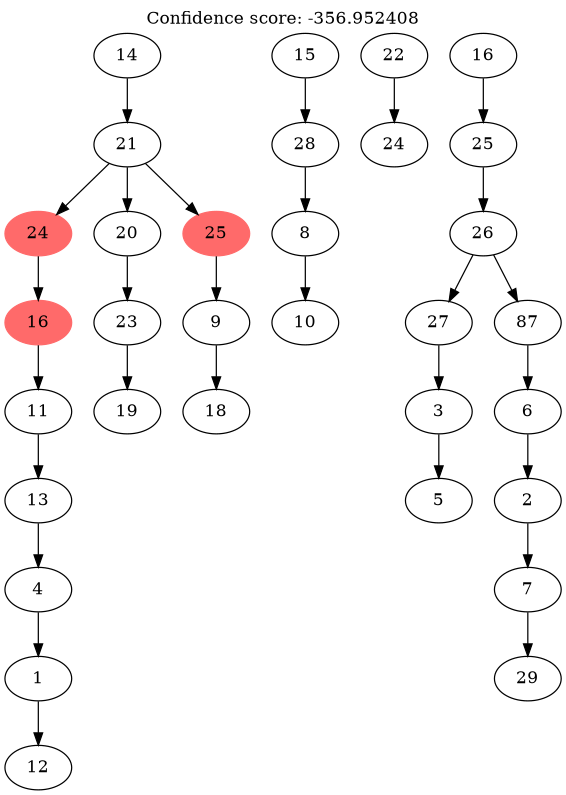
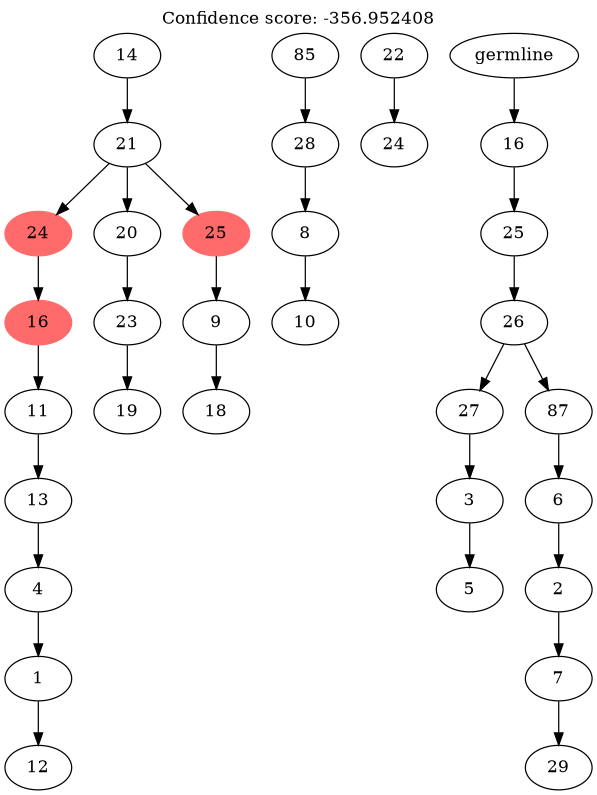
  digraph {
    label="Confidence score: -356.952408"
    labelloc=t
    n1 [label=1]
    n2 [label=12]
    n3 [label=4]
    n4 [label=13]
    n5 [label=11]
    n6 [color=indianred1 label=16 style=filled]
    n7 [color=indianred1 label=24 style=filled]
    n8 [label=23]
    n9 [label=19]
    n10 [label=20]
    n11 [label=8]
    n12 [label=10]
    n13 [label=28]
-   n14 [label=15]
+   n14 [label=85]
    n15 [label=18]
    n16 [label=9]
    n17 [color=indianred1 label=25 style=filled]
    n18 [label=21]
    n19 [label=14]
    n20 [label=24]
    n21 [label=22]
    n22 [label=5]
    n23 [label=3]
    n24 [label=27]
    n25 [label=7]
    n26 [label=29]
    n27 [label=2]
    n28 [label=6]
    n29 [label=87]
    n30 [label=26]
    n31 [label=25]
    n32 [label=16]
+   n33 [label=germline]
    n1 -> n2
    n3 -> n1
    n4 -> n3
    n5 -> n4
    n6 -> n5
    n7 -> n6
    n8 -> n9
    n10 -> n8
    n11 -> n12
    n13 -> n11
    n14 -> n13
    n16 -> n15
    n17 -> n16
    n18 -> n7
    n18 -> n10
    n18 -> n17
    n19 -> n18
    n21 -> n20
    n23 -> n22
    n24 -> n23
    n25 -> n26
    n27 -> n25
    n28 -> n27
    n29 -> n28
    n30 -> n24
    n30 -> n29
    n31 -> n30
    n32 -> n31
+   n33 -> n32
  }
